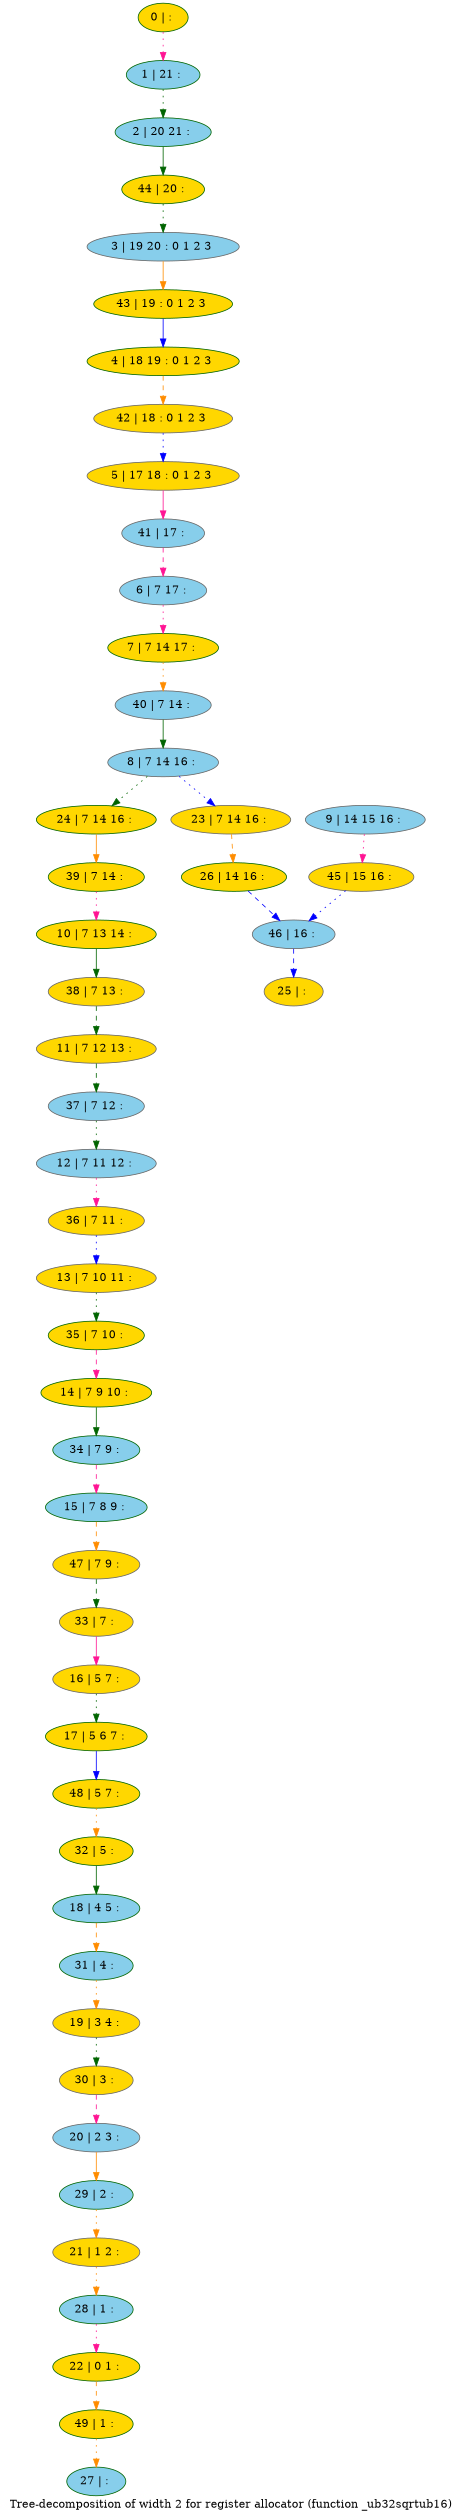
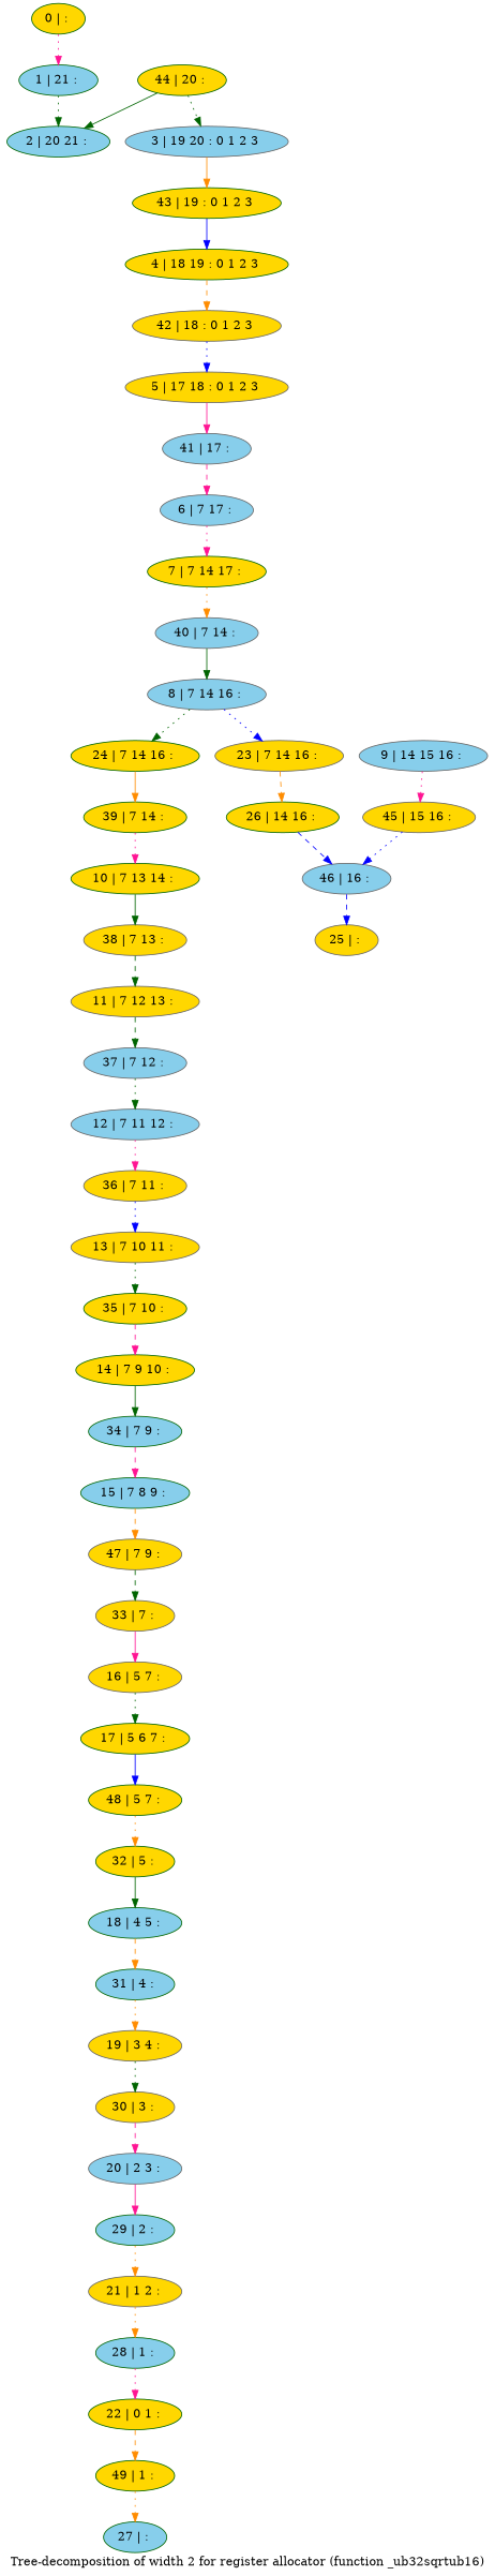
  digraph {
    label="Tree-decomposition of width 2 for register allocator (function _ub32sqrtub16)"
    node [color=darkgreen fillcolor=gold style=filled]
    edge [color=darkgreen style=dotted]
    n1 [label="0 | : "]
    n2 [fillcolor=skyblue label="1 | 21 : "]
    n3 [fillcolor=skyblue label="2 | 20 21 : "]
    n4 [label="44 | 20 : "]
    n5 [color=gray40 fillcolor=skyblue label="3 | 19 20 : 0 1 2 3 "]
    n6 [label="43 | 19 : 0 1 2 3 "]
    n7 [label="4 | 18 19 : 0 1 2 3 "]
    n8 [color=gray40 label="42 | 18 : 0 1 2 3 "]
    n9 [color=gray40 label="5 | 17 18 : 0 1 2 3 "]
    n10 [color=gray40 fillcolor=skyblue label="41 | 17 : "]
    n11 [color=gray40 fillcolor=skyblue label="6 | 7 17 : "]
    n12 [label="7 | 7 14 17 : "]
    n13 [color=gray40 fillcolor=skyblue label="40 | 7 14 : "]
    n14 [color=gray40 fillcolor=skyblue label="8 | 7 14 16 : "]
    n15 [color=gray40 label="23 | 7 14 16 : "]
    n16 [label="24 | 7 14 16 : "]
    n17 [label="26 | 14 16 : "]
    n18 [label="39 | 7 14 : "]
    n19 [color=gray40 fillcolor=skyblue label="9 | 14 15 16 : "]
    n20 [color=gray40 label="45 | 15 16 : "]
    n21 [color=gray40 fillcolor=skyblue label="46 | 16 : "]
    n22 [label="10 | 7 13 14 : "]
    n23 [color=gray40 label="38 | 7 13 : "]
    n24 [color=gray40 label="11 | 7 12 13 : "]
    n25 [color=gray40 fillcolor=skyblue label="37 | 7 12 : "]
    n26 [color=gray40 fillcolor=skyblue label="12 | 7 11 12 : "]
    n27 [color=gray40 label="36 | 7 11 : "]
    n28 [color=gray40 label="13 | 7 10 11 : "]
    n29 [label="35 | 7 10 : "]
    n30 [label="14 | 7 9 10 : "]
    n31 [fillcolor=skyblue label="34 | 7 9 : "]
    n32 [fillcolor=skyblue label="15 | 7 8 9 : "]
    n33 [color=gray40 label="47 | 7 9 : "]
    n34 [color=gray40 label="33 | 7 : "]
    n35 [color=gray40 label="16 | 5 7 : "]
    n36 [label="17 | 5 6 7 : "]
    n37 [label="48 | 5 7 : "]
    n38 [label="32 | 5 : "]
    n39 [fillcolor=skyblue label="18 | 4 5 : "]
    n40 [fillcolor=skyblue label="31 | 4 : "]
    n41 [color=gray40 label="19 | 3 4 : "]
    n42 [color=gray40 label="30 | 3 : "]
    n43 [color=gray40 fillcolor=skyblue label="20 | 2 3 : "]
    n44 [fillcolor=skyblue label="29 | 2 : "]
    n45 [color=gray40 label="21 | 1 2 : "]
    n46 [fillcolor=skyblue label="28 | 1 : "]
    n47 [label="22 | 0 1 : "]
    n48 [label="49 | 1 : "]
    n49 [fillcolor=skyblue label="27 | : "]
    n50 [color=gray40 label="25 | : "]
    n1 -> n2 [color=deeppink]
    n2 -> n3
-   n3 -> n4 [style=solid]
+   n4 -> n3 [style=solid]
    n4 -> n5
    n5 -> n6 [color=darkorange style=solid]
    n6 -> n7 [color=blue style=solid]
    n7 -> n8 [color=darkorange style=dashed]
    n8 -> n9 [color=blue]
    n9 -> n10 [color=deeppink style=solid]
    n10 -> n11 [color=deeppink style=dashed]
    n11 -> n12 [color=deeppink]
    n12 -> n13 [color=darkorange]
    n13 -> n14 [style=solid]
    n14 -> n15 [color=blue]
    n14 -> n16
    n15 -> n17 [color=darkorange style=dashed]
    n16 -> n18 [color=darkorange style=solid]
    n17 -> n21 [color=blue style=dashed]
    n18 -> n22 [color=deeppink]
    n19 -> n20 [color=deeppink]
    n20 -> n21 [color=blue]
    n21 -> n50 [color=blue style=dashed]
    n22 -> n23 [style=solid]
    n23 -> n24 [style=dashed]
    n24 -> n25 [style=dashed]
    n25 -> n26
    n26 -> n27 [color=deeppink]
    n27 -> n28 [color=blue]
    n28 -> n29
    n29 -> n30 [color=deeppink style=dashed]
    n30 -> n31 [style=solid]
    n31 -> n32 [color=deeppink style=dashed]
    n32 -> n33 [color=darkorange style=dashed]
    n33 -> n34 [style=dashed]
    n34 -> n35 [color=deeppink style=solid]
    n35 -> n36
    n36 -> n37 [color=blue style=solid]
    n37 -> n38 [color=darkorange]
    n38 -> n39 [style=solid]
    n39 -> n40 [color=darkorange style=dashed]
    n40 -> n41 [color=darkorange]
    n41 -> n42
    n42 -> n43 [color=deeppink style=dashed]
-   n43 -> n44 [color=darkorange style=solid]
+   n43 -> n44 [color=deeppink style=solid]
    n44 -> n45 [color=darkorange]
    n45 -> n46 [color=darkorange]
    n46 -> n47 [color=deeppink]
    n47 -> n48 [color=darkorange style=dashed]
    n48 -> n49 [color=darkorange]
  }
